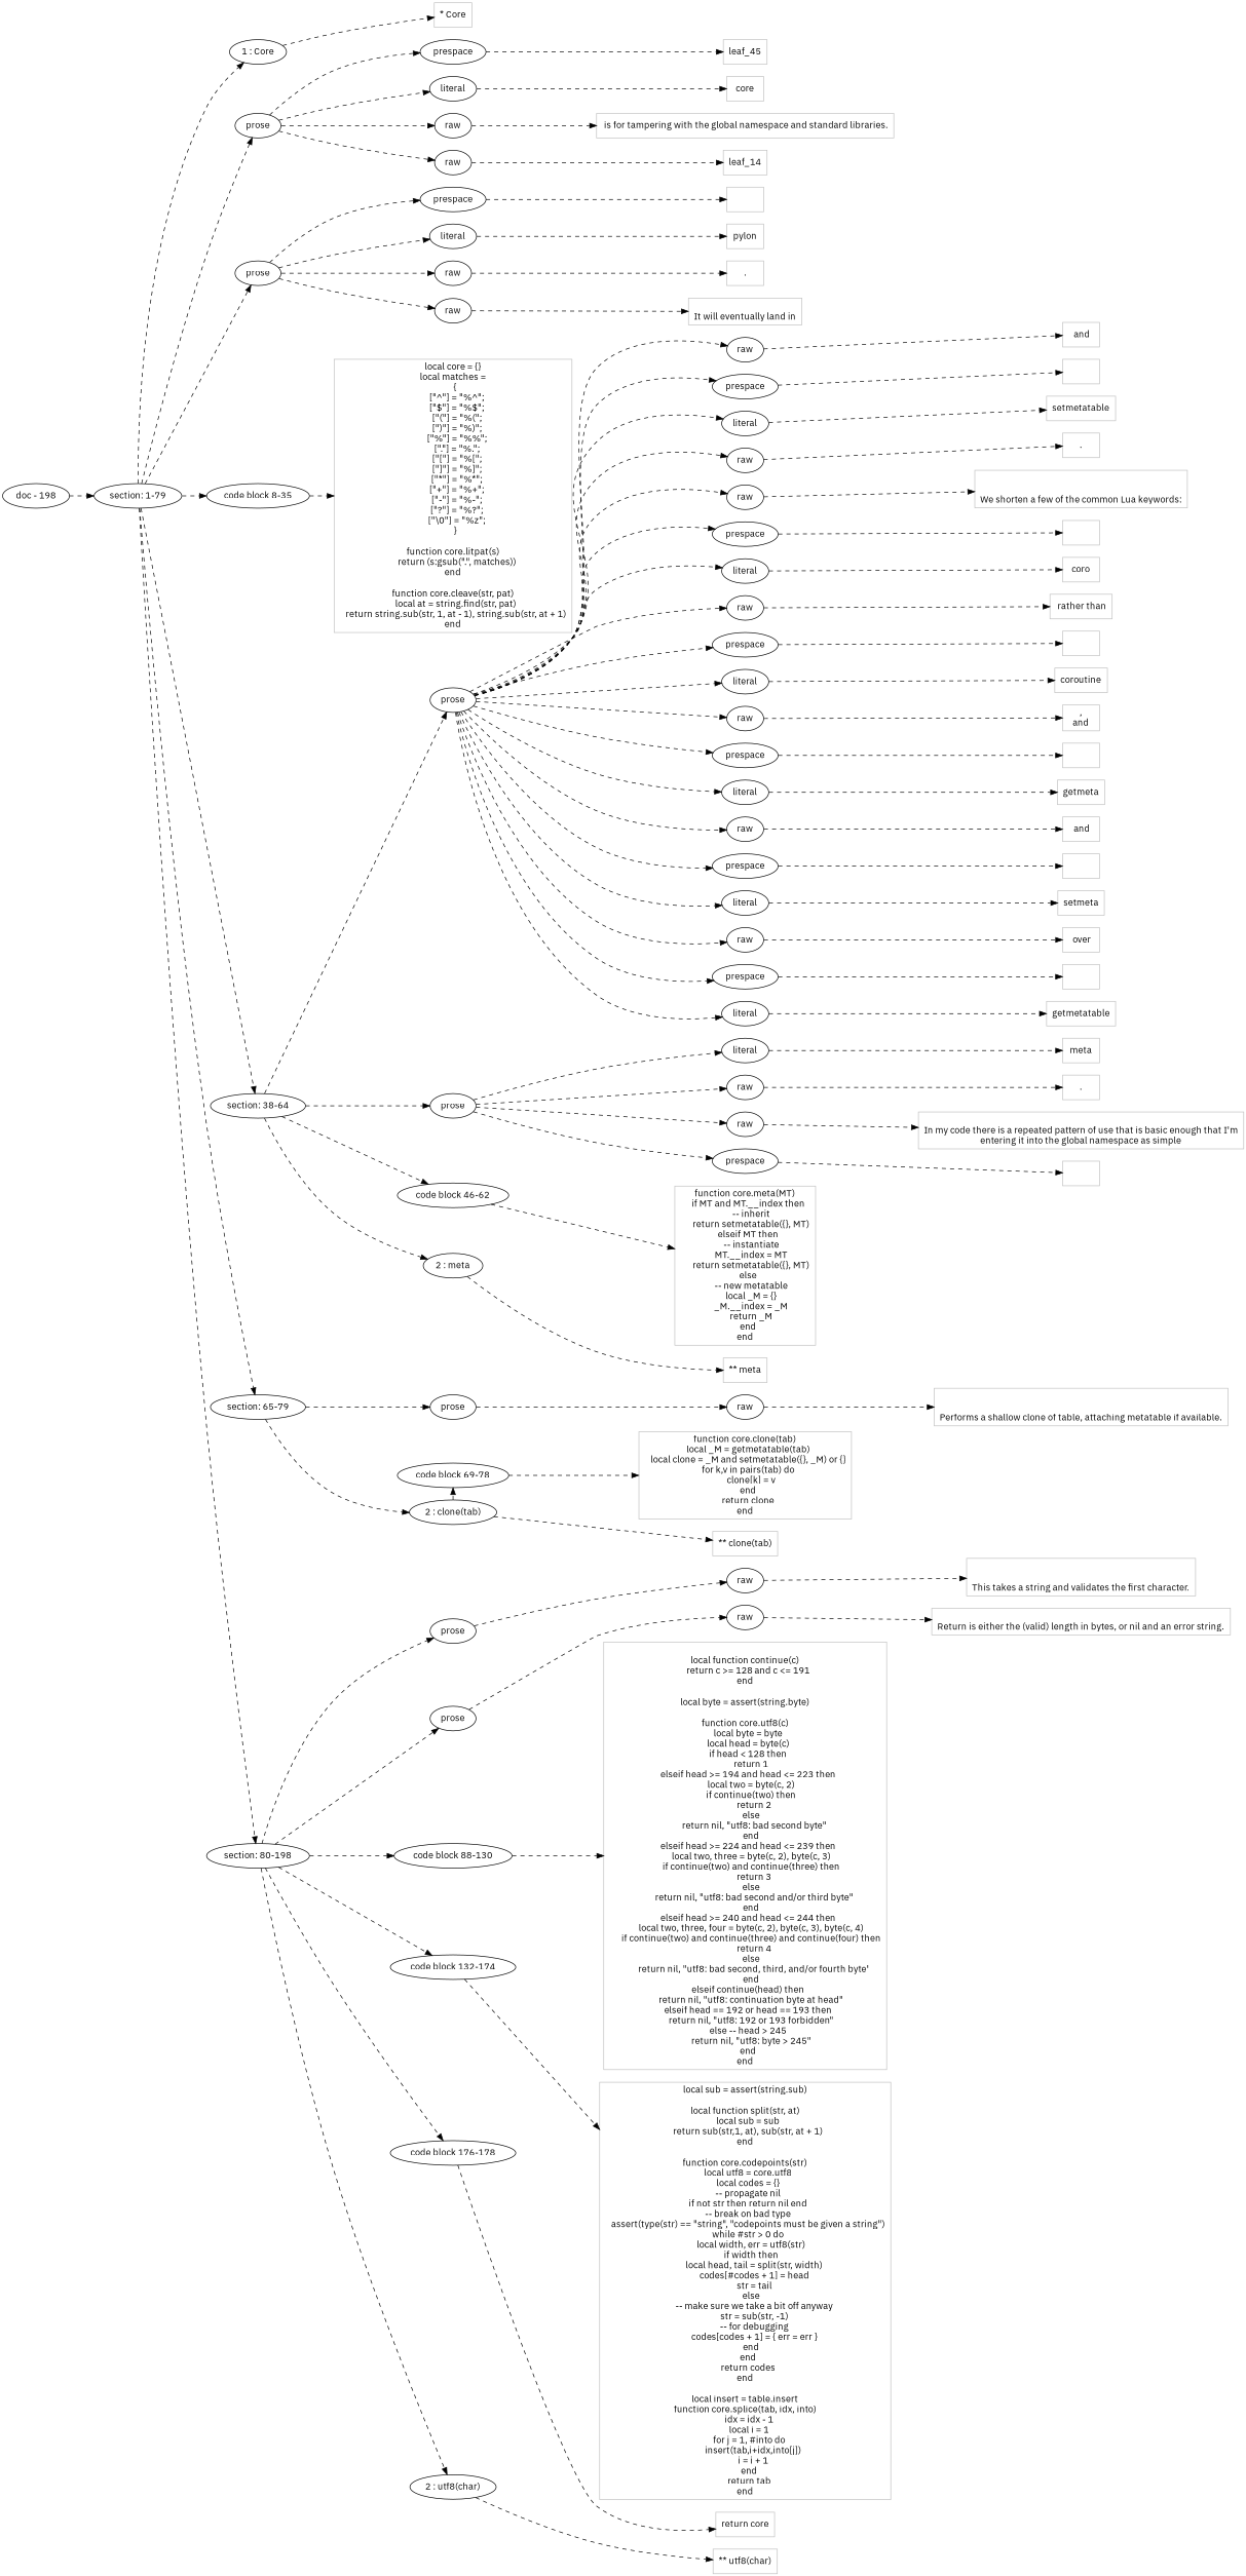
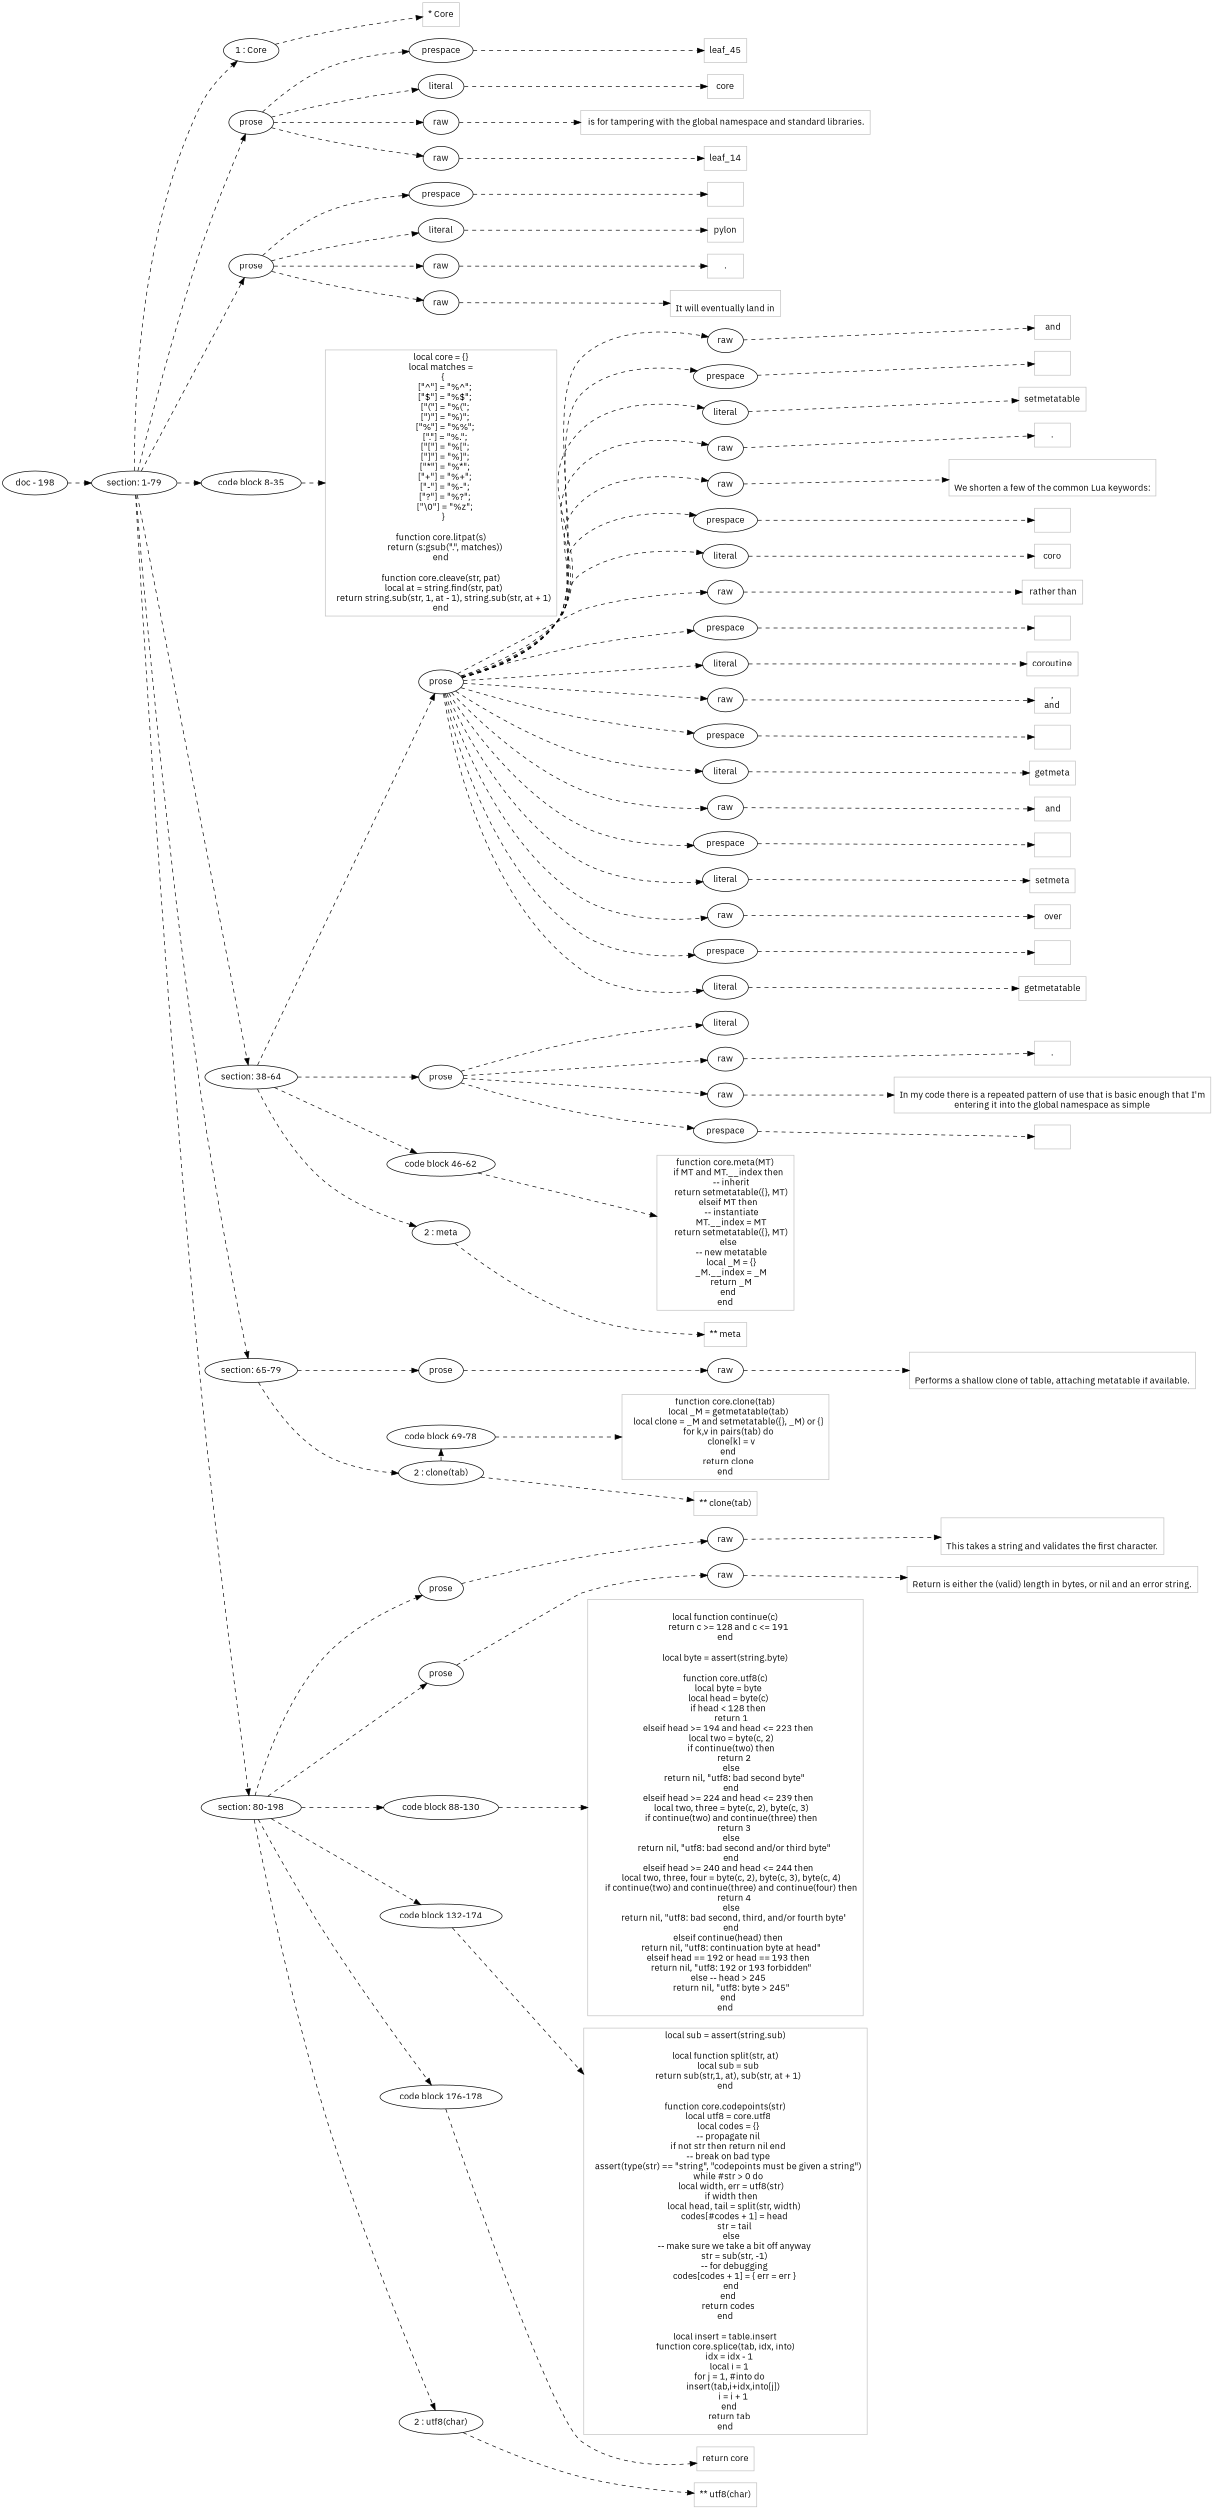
  digraph {
    fontname="IBM Plex Sans"
    rankdir=LR
    node [fontname="IBM Plex Sans"]
    edge [fontname="IBM Plex Sans" style=dashed]
    n1 [label="section: 1-79"]
    n2 [label="1 : Core"]
    n3 [label=prose]
    n4 [label=prose]
    n5 [label="code block 8-35"]
    n6 [label="section: 38-64"]
    n7 [label="section: 65-79"]
    n8 [label="section: 80-198"]
    n9 [label=raw]
    n10 [label=prespace]
    n11 [label=literal]
    n12 [label=raw]
    n13 [label=raw]
    n14 [label=prespace]
    n15 [label=literal]
    n16 [label=raw]
    n17 [label="2 : meta"]
    n18 [label=prose]
    n19 [label=prose]
    n20 [label="code block 46-62"]
    n21 [label=raw]
    n22 [label=prespace]
    n23 [label=literal]
    n24 [label=raw]
    n25 [label=prespace]
    n26 [label=literal]
    n27 [label=raw]
    n28 [label=prespace]
    n29 [label=literal]
    n30 [label=raw]
    n31 [label=prespace]
    n32 [label=literal]
    n33 [label=raw]
    n34 [label=prespace]
    n35 [label=literal]
    n36 [label=raw]
    n37 [label=prespace]
    n38 [label=literal]
    n39 [label=raw]
    n40 [label=raw]
    n41 [label=prespace]
    n42 [label=literal]
    n43 [label=raw]
    n44 [label="2 : clone(tab)"]
    n45 [label=prose]
    n46 [label="code block 69-78"]
    n47 [label=raw]
    n48 [label="2 : utf8(char)"]
    n49 [label=prose]
    n50 [label=prose]
    n51 [label="code block 88-130"]
    n52 [label="code block 132-174"]
    n53 [label="code block 176-178"]
    n54 [label=raw]
    n55 [label=raw]
    n56 [color=Gray label="* Core" shape=rectangle]
    n57 [color=Gray label="local core = {}\nlocal matches =\n  {\n    [\"^\"] = \"%^\";\n    [\"$\"] = \"%$\";\n    [\"(\"] = \"%(\";\n    [\")\"] = \"%)\";\n    [\"%\"] = \"%%\";\n    [\".\"] = \"%.\";\n    [\"[\"] = \"%[\";\n    [\"]\"] = \"%]\";\n    [\"*\"] = \"%*\";\n    [\"+\"] = \"%+\";\n    [\"-\"] = \"%-\";\n    [\"?\"] = \"%?\";\n    [\"\\0\"] = \"%z\";\n  }\n\nfunction core.litpat(s)\n    return (s:gsub(\".\", matches))\nend\n\nfunction core.cleave(str, pat)\n   local at = string.find(str, pat)\n   return string.sub(str, 1, at - 1), string.sub(str, at + 1)\nend" shape=rectangle]
    leaf_14 [color=Gray shape=rectangle]
    n59 [color=Gray label=leaf_45 shape=rectangle]
    n60 [color=Gray label=core shape=rectangle]
    n61 [color=Gray label=" is for tampering with the global namespace and standard libraries.\n" shape=rectangle]
    n62 [color=Gray label="\nIt will eventually land in" shape=rectangle]
    n63 [color=Gray label=" " shape=rectangle]
    n64 [color=Gray label=pylon shape=rectangle]
    n65 [color=Gray label=".\n" shape=rectangle]
    n66 [color=Gray label="** meta" shape=rectangle]
    n67 [color=Gray label="function core.meta(MT)\n   if MT and MT.__index then\n      -- inherit\n      return setmetatable({}, MT)\n   elseif MT then\n      -- instantiate\n      MT.__index = MT\n      return setmetatable({}, MT)\n   else\n      -- new metatable\n      local _M = {}\n      _M.__index = _M\n      return _M\n   end\nend" shape=rectangle]
    n68 [color=Gray label="\n\nWe shorten a few of the common Lua keywords:" shape=rectangle]
    n69 [color=Gray label=" " shape=rectangle]
    n70 [color=Gray label=coro shape=rectangle]
    n71 [color=Gray label=" rather than" shape=rectangle]
    n72 [color=Gray label=" " shape=rectangle]
    n73 [color=Gray label=coroutine shape=rectangle]
    n74 [color=Gray label=",\nand" shape=rectangle]
    n75 [color=Gray label=" " shape=rectangle]
    n76 [color=Gray label=getmeta shape=rectangle]
    n77 [color=Gray label=" and" shape=rectangle]
    n78 [color=Gray label=" " shape=rectangle]
    n79 [color=Gray label=setmeta shape=rectangle]
    n80 [color=Gray label=" over" shape=rectangle]
    n81 [color=Gray label=" " shape=rectangle]
    n82 [color=Gray label=getmetatable shape=rectangle]
    n83 [color=Gray label=" and" shape=rectangle]
    n84 [color=Gray label=" " shape=rectangle]
    n85 [color=Gray label=setmetatable shape=rectangle]
    n86 [color=Gray label=".\n" shape=rectangle]
    n87 [color=Gray label="\nIn my code there is a repeated pattern of use that is basic enough that I'm\nentering it into the global namespace as simple" shape=rectangle]
    n88 [color=Gray label=" " shape=rectangle]
-   n89 [color=Gray label=meta shape=rectangle]
    n90 [color=Gray label=".\n" shape=rectangle]
    n91 [color=Gray label="** clone(tab)" shape=rectangle]
    n92 [color=Gray label="function core.clone(tab)\n   local _M = getmetatable(tab)\n   local clone = _M and setmetatable({}, _M) or {}\n   for k,v in pairs(tab) do\n      clone[k] = v\n   end\n   return clone\nend" shape=rectangle]
    n93 [color=Gray label="\n\nPerforms a shallow clone of table, attaching metatable if available.\n" shape=rectangle]
    n94 [color=Gray label="** utf8(char)" shape=rectangle]
    n95 [color=Gray label="\nlocal function continue(c)\n   return c >= 128 and c <= 191\nend\n\nlocal byte = assert(string.byte)\n\nfunction core.utf8(c)\n   local byte = byte\n   local head = byte(c)\n   if head < 128 then\n      return 1\n   elseif head >= 194 and head <= 223 then\n      local two = byte(c, 2)\n      if continue(two) then\n         return 2\n      else\n         return nil, \"utf8: bad second byte\"\n      end\n   elseif head >= 224 and head <= 239 then\n      local two, three = byte(c, 2), byte(c, 3)\n      if continue(two) and continue(three) then\n         return 3\n      else\n         return nil, \"utf8: bad second and/or third byte\"\n      end\n   elseif head >= 240 and head <= 244 then\n      local two, three, four = byte(c, 2), byte(c, 3), byte(c, 4)\n      if continue(two) and continue(three) and continue(four) then\n         return 4\n      else\n         return nil, \"utf8: bad second, third, and/or fourth byte\"\n      end\n   elseif continue(head) then\n      return nil, \"utf8: continuation byte at head\"\n   elseif head == 192 or head == 193 then\n      return nil, \"utf8: 192 or 193 forbidden\"\n   else -- head > 245\n      return nil, \"utf8: byte > 245\"\n   end\nend" shape=rectangle]
    n96 [color=Gray label="local sub = assert(string.sub)\n\nlocal function split(str, at)\n   local sub = sub\n   return sub(str,1, at), sub(str, at + 1)\nend\n\nfunction core.codepoints(str)\n   local utf8 = core.utf8\n   local codes = {}\n   -- propagate nil\n   if not str then return nil end\n   -- break on bad type\n   assert(type(str) == \"string\", \"codepoints must be given a string\")\n   while #str > 0 do\n      local width, err = utf8(str)\n      if width then\n         local head, tail = split(str, width)\n         codes[#codes + 1] = head\n         str = tail\n      else\n         -- make sure we take a bit off anyway\n         str = sub(str, -1)\n         -- for debugging\n         codes[codes + 1] = { err = err }\n      end\n   end\n   return codes\nend\n\nlocal insert = table.insert\nfunction core.splice(tab, idx, into)\n    idx = idx - 1\n    local i = 1\n    for j = 1, #into do\n        insert(tab,i+idx,into[j])\n        i = i + 1\n    end\n    return tab\nend\n" shape=rectangle]
    n97 [color=Gray label="return core" shape=rectangle]
    n98 [color=Gray label="\n\nThis takes a string and validates the first character.\n" shape=rectangle]
    n99 [color=Gray label="\nReturn is either the (valid) length in bytes, or nil and an error string.\n" shape=rectangle]
    n100 [label="doc - 198"]
    subgraph sub_1 {
      rank=same
      n1
    }
    subgraph sub_2 {
      rank=same
      n2
      n3
      n4
      n5
      n6
      n7
      n8
    }
    subgraph sub_3 {
      rank=same
      n9
      n10
      n11
      n12
    }
    subgraph sub_4 {
      rank=same
      n13
      n14
      n15
      n16
    }
    subgraph sub_5 {
      rank=same
      n17
      n18
      n19
      n20
    }
    subgraph sub_6 {
      rank=same
      n21
      n22
      n23
      n24
      n25
      n26
      n27
      n28
      n29
      n30
      n31
      n32
      n33
      n34
      n35
      n36
      n37
      n38
      n39
    }
    subgraph sub_7 {
      rank=same
      n40
      n41
      n42
      n43
    }
    subgraph sub_8 {
      rank=same
      n44
      n45
      n46
    }
    subgraph sub_9 {
      rank=same
      n47
    }
    subgraph sub_10 {
      rank=same
      n48
      n49
      n50
      n51
      n52
      n53
    }
    subgraph sub_11 {
      rank=same
      n54
    }
    subgraph sub_12 {
      rank=same
      n55
    }
    n1 -> n2
    n1 -> n3
    n1 -> n4
    n1 -> n5
    n1 -> n6
    n1 -> n7
    n1 -> n8
    n2 -> n56
    n3 -> n9
    n3 -> n10
    n3 -> n11
    n3 -> n12
    n4 -> n13
    n4 -> n14
    n4 -> n15
    n4 -> n16
    n5 -> n57
    n6 -> n17
    n6 -> n18
    n6 -> n19
    n6 -> n20
    n7 -> n44
    n7 -> n45
    n8 -> n48
    n8 -> n49
    n8 -> n50
    n8 -> n51
    n8 -> n52
    n8 -> n53
    n9 -> leaf_14
    n10 -> n59
    n11 -> n60
    n12 -> n61
    n13 -> n62
    n14 -> n63
    n15 -> n64
    n16 -> n65
    n17 -> n66
    n18 -> n21
    n18 -> n22
    n18 -> n23
    n18 -> n24
    n18 -> n25
    n18 -> n26
    n18 -> n27
    n18 -> n28
    n18 -> n29
    n18 -> n30
    n18 -> n31
    n18 -> n32
    n18 -> n33
    n18 -> n34
    n18 -> n35
    n18 -> n36
    n18 -> n37
    n18 -> n38
    n18 -> n39
    n19 -> n40
    n19 -> n41
    n19 -> n42
    n19 -> n43
    n20 -> n67
    n21 -> n68
    n22 -> n69
    n23 -> n70
    n24 -> n71
    n25 -> n72
    n26 -> n73
    n27 -> n74
    n28 -> n75
    n29 -> n76
    n30 -> n77
    n31 -> n78
    n32 -> n79
    n33 -> n80
    n34 -> n81
    n35 -> n82
    n36 -> n83
    n37 -> n84
    n38 -> n85
    n39 -> n86
    n40 -> n87
    n41 -> n88
-   n42 -> n89
    n43 -> n90
    n44 -> n46
    n44 -> n91
    n45 -> n47
    n46 -> n92
    n47 -> n93
    n48 -> n94
    n49 -> n54
    n50 -> n55
    n51 -> n95
    n52 -> n96
    n53 -> n97
    n54 -> n98
    n55 -> n99
    n100 -> n1
  }
